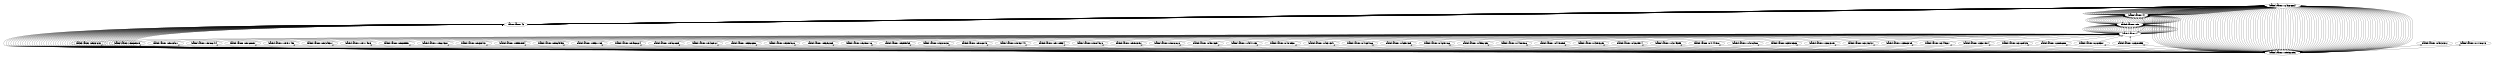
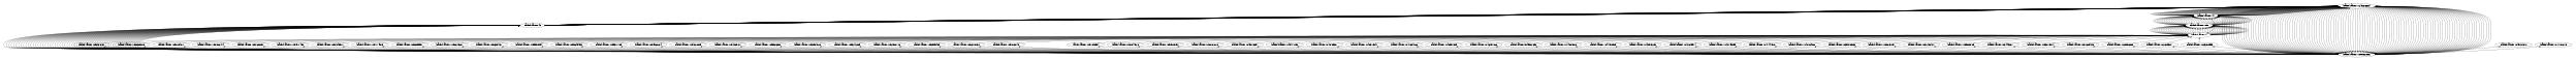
  digraph {
    edge [dir=back]
    "loaded values- -1246676664"
-   "loaded values- 43" [label="values values- 43"]
+   "loaded values- 43"
    "loaded values- 44"
    "loaded values- -1090521896"
    "loaded values- 1050"
    "loaded values- 1058376131"
    "loaded values- 0"
    "loaded values- 1058205319"
    "loaded values- 1058034611"
    "loaded values- 1057860474"
    "loaded values- 1057688097"
    "loaded values- 1057517498"
    "loaded values- 1057345307"
    "loaded values- 1057174513"
    "loaded values- 1056999951"
    "loaded values- 1056679321"
    "loaded values- 1056334131"
    "loaded values- 1055990954"
    "loaded values- 1055645453"
    "loaded values- 1055301783"
    "loaded values- 1054960224"
    "loaded values- 1054618825"
    "loaded values- 1054269127"
    "loaded values- 1053926380"
    "loaded values- 1053584618"
-   "loaded values- 1053242265" [label="loaded values- 1053252265"]
+   "loaded values- 1053242265"
    "loaded values- 1052900716"
    "loaded values- 1052559469"
-   "loaded values- 1052218030"
+   "loaded values- 1052218030" [label="values values- 1052218030"]
    "loaded values- 1051868740"
-   "loaded values- 1051527447"
-   "loaded values- 1051185934"
+   "loaded values- 1051185934" [label="values values- 1051185934"]
    "loaded values- 1050844672"
    "loaded values- 1050503152"
    "loaded values- 1050161612"
    "loaded values- 1049813657"
-   "loaded values- 1049471052"
+   "loaded values- 1049471052" [label="loaded loaded- 1049471052"]
    "loaded values- 1048789301"
    "loaded values- 1048318341"
    "loaded values- 1047634166"
    "loaded values- 1046951305"
    "loaded values- 1046251766"
-   "loaded values- 1045567652"
+   "loaded values- 1045567652" [label="loaded values- 5045567652"]
    "loaded values- 1044881906"
    "loaded values- 1044198909"
    "loaded values- 1043513229"
-   "loaded values- 1042829574"
+   "loaded values- 1042829574" [label="loaded loaded- 1042829574"]
    "loaded values- 1042145355"
    "loaded values- 1041447900"
    "loaded values- 1040764900"
    "loaded values- 1039978365"
    "loaded values- 1038613091"
    "loaded values- 1037232427"
    "loaded values- 1035865705"
    "loaded values- 1034452671"
    "loaded values- 1033078914"
    "loaded values- 1031609425"
    "loaded values- 1028856888"
    "loaded values- 1026093871"
    "loaded values- 1023288553"
    "loaded values- 1049131312"
    "loaded values- 1017780213"
    "loaded values- -1246676664" -> "loaded values- 43"
    "loaded values- -1246676664" -> "loaded values- 43"
    "loaded values- -1246676664" -> "loaded values- 43"
    "loaded values- -1246676664" -> "loaded values- 43"
    "loaded values- -1246676664" -> "loaded values- 43"
    "loaded values- -1246676664" -> "loaded values- 43"
    "loaded values- -1246676664" -> "loaded values- 43"
    "loaded values- -1246676664" -> "loaded values- 43"
    "loaded values- -1246676664" -> "loaded values- 43"
    "loaded values- -1246676664" -> "loaded values- 43"
    "loaded values- -1246676664" -> "loaded values- 43"
    "loaded values- -1246676664" -> "loaded values- 43"
    "loaded values- -1246676664" -> "loaded values- 43"
    "loaded values- -1246676664" -> "loaded values- 43"
    "loaded values- -1246676664" -> "loaded values- 43"
    "loaded values- -1246676664" -> "loaded values- 43"
    "loaded values- -1246676664" -> "loaded values- 43"
    "loaded values- -1246676664" -> "loaded values- 43"
    "loaded values- -1246676664" -> "loaded values- 43"
    "loaded values- -1246676664" -> "loaded values- 43"
    "loaded values- -1246676664" -> "loaded values- 43"
    "loaded values- -1246676664" -> "loaded values- 43"
    "loaded values- -1246676664" -> "loaded values- 43"
    "loaded values- -1246676664" -> "loaded values- 43"
    "loaded values- -1246676664" -> "loaded values- 43"
    "loaded values- -1246676664" -> "loaded values- 43"
    "loaded values- -1246676664" -> "loaded values- 43"
    "loaded values- -1246676664" -> "loaded values- 43"
    "loaded values- -1246676664" -> "loaded values- 43"
    "loaded values- -1246676664" -> "loaded values- 43"
    "loaded values- -1246676664" -> "loaded values- 43"
    "loaded values- -1246676664" -> "loaded values- 43"
    "loaded values- -1246676664" -> "loaded values- 43"
    "loaded values- -1246676664" -> "loaded values- 43"
    "loaded values- -1246676664" -> "loaded values- 43"
    "loaded values- -1246676664" -> "loaded values- 43"
    "loaded values- -1246676664" -> "loaded values- 43"
    "loaded values- -1246676664" -> "loaded values- 43"
    "loaded values- -1246676664" -> "loaded values- 43"
    "loaded values- -1246676664" -> "loaded values- 43"
    "loaded values- -1246676664" -> "loaded values- 43"
    "loaded values- -1246676664" -> "loaded values- 43"
    "loaded values- -1246676664" -> "loaded values- 43"
    "loaded values- -1246676664" -> "loaded values- 43"
    "loaded values- -1246676664" -> "loaded values- 43"
    "loaded values- -1246676664" -> "loaded values- 43"
    "loaded values- -1246676664" -> "loaded values- 43"
    "loaded values- -1246676664" -> "loaded values- 43"
    "loaded values- -1246676664" -> "loaded values- 43"
    "loaded values- -1246676664" -> "loaded values- 43"
    "loaded values- -1246676664" -> "loaded values- 43"
    "loaded values- -1246676664" -> "loaded values- 43"
    "loaded values- -1246676664" -> "loaded values- 43"
    "loaded values- -1246676664" -> "loaded values- 43"
    "loaded values- -1246676664" -> "loaded values- 43"
    "loaded values- -1246676664" -> "loaded values- 43"
    "loaded values- -1246676664" -> "loaded values- 44"
    "loaded values- -1246676664" -> "loaded values- 44"
    "loaded values- -1246676664" -> "loaded values- 44"
    "loaded values- -1246676664" -> "loaded values- 44"
    "loaded values- -1246676664" -> "loaded values- 44"
    "loaded values- -1246676664" -> "loaded values- 44"
    "loaded values- -1246676664" -> "loaded values- 44"
    "loaded values- -1246676664" -> "loaded values- 44"
    "loaded values- -1246676664" -> "loaded values- 44"
    "loaded values- -1246676664" -> "loaded values- 44"
    "loaded values- -1246676664" -> "loaded values- 44"
    "loaded values- -1246676664" -> "loaded values- 44"
    "loaded values- -1246676664" -> "loaded values- 44"
    "loaded values- -1246676664" -> "loaded values- 44"
    "loaded values- -1246676664" -> "loaded values- 44"
    "loaded values- -1246676664" -> "loaded values- 44"
    "loaded values- -1246676664" -> "loaded values- 44"
    "loaded values- -1246676664" -> "loaded values- 44"
    "loaded values- -1246676664" -> "loaded values- 44"
    "loaded values- -1246676664" -> "loaded values- 44"
    "loaded values- -1246676664" -> "loaded values- 44"
    "loaded values- -1246676664" -> "loaded values- 44"
    "loaded values- -1246676664" -> "loaded values- 44"
    "loaded values- -1246676664" -> "loaded values- 44"
    "loaded values- -1246676664" -> "loaded values- 44"
    "loaded values- -1246676664" -> "loaded values- 44"
    "loaded values- -1246676664" -> "loaded values- 44"
    "loaded values- -1246676664" -> "loaded values- 44"
    "loaded values- -1246676664" -> "loaded values- 44"
    "loaded values- -1246676664" -> "loaded values- 44"
    "loaded values- -1246676664" -> "loaded values- 44"
    "loaded values- -1246676664" -> "loaded values- 44"
    "loaded values- -1246676664" -> "loaded values- 44"
    "loaded values- -1246676664" -> "loaded values- 44"
    "loaded values- -1246676664" -> "loaded values- 44"
    "loaded values- -1246676664" -> "loaded values- 44"
    "loaded values- -1246676664" -> "loaded values- 44"
    "loaded values- -1246676664" -> "loaded values- 44"
    "loaded values- -1246676664" -> "loaded values- 44"
    "loaded values- -1246676664" -> "loaded values- 44"
    "loaded values- -1246676664" -> "loaded values- 44"
    "loaded values- -1246676664" -> "loaded values- 44"
    "loaded values- -1246676664" -> "loaded values- 44"
    "loaded values- -1246676664" -> "loaded values- 44"
    "loaded values- -1246676664" -> "loaded values- 44"
    "loaded values- -1246676664" -> "loaded values- 44"
    "loaded values- -1246676664" -> "loaded values- 44"
    "loaded values- -1246676664" -> "loaded values- 44"
    "loaded values- -1246676664" -> "loaded values- 44"
    "loaded values- -1246676664" -> "loaded values- 44"
    "loaded values- -1246676664" -> "loaded values- 44"
    "loaded values- -1246676664" -> "loaded values- 44"
    "loaded values- -1246676664" -> "loaded values- 44"
    "loaded values- -1246676664" -> "loaded values- 44"
    "loaded values- -1246676664" -> "loaded values- 44"
    "loaded values- 43" -> "loaded values- -1090521896"
    "loaded values- 43" -> "loaded values- -1090521896"
    "loaded values- 43" -> "loaded values- -1090521896"
    "loaded values- 43" -> "loaded values- -1090521896"
    "loaded values- 43" -> "loaded values- -1090521896"
    "loaded values- 43" -> "loaded values- -1090521896"
    "loaded values- 43" -> "loaded values- -1090521896"
    "loaded values- 43" -> "loaded values- -1090521896"
    "loaded values- 43" -> "loaded values- -1090521896"
    "loaded values- 43" -> "loaded values- -1090521896"
    "loaded values- 43" -> "loaded values- -1090521896"
    "loaded values- 43" -> "loaded values- -1090521896"
    "loaded values- 43" -> "loaded values- -1090521896"
    "loaded values- 43" -> "loaded values- -1090521896"
    "loaded values- 43" -> "loaded values- -1090521896"
    "loaded values- 43" -> "loaded values- -1090521896"
    "loaded values- 43" -> "loaded values- -1090521896"
    "loaded values- 43" -> "loaded values- -1090521896"
    "loaded values- 43" -> "loaded values- -1090521896"
    "loaded values- 43" -> "loaded values- -1090521896"
    "loaded values- 43" -> "loaded values- -1090521896"
    "loaded values- 43" -> "loaded values- -1090521896"
    "loaded values- 43" -> "loaded values- -1090521896"
    "loaded values- 43" -> "loaded values- -1090521896"
    "loaded values- 43" -> "loaded values- -1090521896"
    "loaded values- 43" -> "loaded values- -1090521896"
    "loaded values- 43" -> "loaded values- -1090521896"
    "loaded values- 43" -> "loaded values- -1090521896"
    "loaded values- 43" -> "loaded values- -1090521896"
    "loaded values- 43" -> "loaded values- -1090521896"
    "loaded values- 43" -> "loaded values- -1090521896"
    "loaded values- 43" -> "loaded values- -1090521896"
    "loaded values- 43" -> "loaded values- -1090521896"
    "loaded values- 43" -> "loaded values- -1090521896"
    "loaded values- 43" -> "loaded values- -1090521896"
    "loaded values- 43" -> "loaded values- -1090521896"
    "loaded values- 43" -> "loaded values- -1090521896"
    "loaded values- 43" -> "loaded values- -1090521896"
    "loaded values- 43" -> "loaded values- -1090521896"
    "loaded values- 43" -> "loaded values- -1090521896"
    "loaded values- 43" -> "loaded values- -1090521896"
    "loaded values- 43" -> "loaded values- -1090521896"
    "loaded values- 43" -> "loaded values- -1090521896"
    "loaded values- 43" -> "loaded values- -1090521896"
    "loaded values- 43" -> "loaded values- -1090521896"
    "loaded values- 43" -> "loaded values- -1090521896"
    "loaded values- 43" -> "loaded values- -1090521896"
    "loaded values- 43" -> "loaded values- -1090521896"
    "loaded values- 43" -> "loaded values- -1090521896"
    "loaded values- 43" -> "loaded values- -1090521896"
    "loaded values- 43" -> "loaded values- -1090521896"
    "loaded values- 43" -> "loaded values- -1090521896"
    "loaded values- 43" -> "loaded values- -1090521896"
    "loaded values- 43" -> "loaded values- -1090521896"
    "loaded values- 43" -> "loaded values- -1090521896"
    "loaded values- 43" -> "loaded values- -1090521896"
    "loaded values- 44" -> "loaded values- 1050"
    "loaded values- 44" -> "loaded values- 1050"
    "loaded values- 44" -> "loaded values- 1050"
    "loaded values- 44" -> "loaded values- 1050"
    "loaded values- 44" -> "loaded values- 1050"
    "loaded values- 44" -> "loaded values- 1050"
    "loaded values- 44" -> "loaded values- 1050"
    "loaded values- 44" -> "loaded values- 1050"
    "loaded values- 44" -> "loaded values- 1050"
    "loaded values- 44" -> "loaded values- 1050"
    "loaded values- 44" -> "loaded values- 1050"
    "loaded values- 44" -> "loaded values- 1050"
    "loaded values- 44" -> "loaded values- 1050"
    "loaded values- 44" -> "loaded values- 1050"
    "loaded values- 44" -> "loaded values- 1050"
    "loaded values- 44" -> "loaded values- 1050"
    "loaded values- 44" -> "loaded values- 1050"
    "loaded values- 44" -> "loaded values- 1050"
    "loaded values- 44" -> "loaded values- 1050"
    "loaded values- 44" -> "loaded values- 1050"
    "loaded values- 44" -> "loaded values- 1050"
    "loaded values- 44" -> "loaded values- 1050"
    "loaded values- 44" -> "loaded values- 1050"
    "loaded values- 44" -> "loaded values- 1050"
    "loaded values- 44" -> "loaded values- 1050"
    "loaded values- 44" -> "loaded values- 1050"
    "loaded values- 44" -> "loaded values- 1050"
    "loaded values- 44" -> "loaded values- 1050"
    "loaded values- 44" -> "loaded values- 1050"
    "loaded values- 44" -> "loaded values- 1050"
    "loaded values- 44" -> "loaded values- 1050"
    "loaded values- 44" -> "loaded values- 1050"
    "loaded values- 44" -> "loaded values- 1050"
    "loaded values- 44" -> "loaded values- 1050"
    "loaded values- 44" -> "loaded values- 1050"
    "loaded values- 44" -> "loaded values- 1050"
    "loaded values- 44" -> "loaded values- 1050"
    "loaded values- 44" -> "loaded values- 1050"
    "loaded values- 44" -> "loaded values- 1050"
    "loaded values- 44" -> "loaded values- 1050"
    "loaded values- 44" -> "loaded values- 1050"
    "loaded values- 44" -> "loaded values- 1050"
    "loaded values- 44" -> "loaded values- 1050"
    "loaded values- 44" -> "loaded values- 1050"
    "loaded values- 44" -> "loaded values- 1050"
    "loaded values- 44" -> "loaded values- 1050"
    "loaded values- 44" -> "loaded values- 1050"
    "loaded values- 44" -> "loaded values- 1050"
    "loaded values- 44" -> "loaded values- 1050"
    "loaded values- 44" -> "loaded values- 1050"
    "loaded values- 44" -> "loaded values- 1050"
    "loaded values- 44" -> "loaded values- 1050"
    "loaded values- 44" -> "loaded values- 1050"
    "loaded values- 44" -> "loaded values- 1050"
    "loaded values- 44" -> "loaded values- 1050"
    "loaded values- -1090521896" -> "loaded values- -1246676664"
    "loaded values- -1090521896" -> "loaded values- -1246676664"
    "loaded values- -1090521896" -> "loaded values- -1246676664"
    "loaded values- -1090521896" -> "loaded values- -1246676664"
    "loaded values- -1090521896" -> "loaded values- -1246676664"
    "loaded values- -1090521896" -> "loaded values- -1246676664"
    "loaded values- -1090521896" -> "loaded values- -1246676664"
    "loaded values- -1090521896" -> "loaded values- -1246676664"
    "loaded values- -1090521896" -> "loaded values- -1246676664"
    "loaded values- -1090521896" -> "loaded values- -1246676664"
    "loaded values- -1090521896" -> "loaded values- -1246676664"
    "loaded values- -1090521896" -> "loaded values- -1246676664"
    "loaded values- -1090521896" -> "loaded values- -1246676664"
    "loaded values- -1090521896" -> "loaded values- -1246676664"
    "loaded values- -1090521896" -> "loaded values- -1246676664"
    "loaded values- -1090521896" -> "loaded values- -1246676664"
    "loaded values- -1090521896" -> "loaded values- -1246676664"
    "loaded values- -1090521896" -> "loaded values- -1246676664"
    "loaded values- -1090521896" -> "loaded values- -1246676664"
    "loaded values- -1090521896" -> "loaded values- -1246676664"
    "loaded values- -1090521896" -> "loaded values- -1246676664"
    "loaded values- -1090521896" -> "loaded values- -1246676664"
    "loaded values- -1090521896" -> "loaded values- -1246676664"
    "loaded values- -1090521896" -> "loaded values- -1246676664"
    "loaded values- -1090521896" -> "loaded values- -1246676664"
    "loaded values- -1090521896" -> "loaded values- -1246676664"
    "loaded values- -1090521896" -> "loaded values- -1246676664"
    "loaded values- -1090521896" -> "loaded values- -1246676664"
    "loaded values- -1090521896" -> "loaded values- -1246676664"
    "loaded values- -1090521896" -> "loaded values- -1246676664"
    "loaded values- -1090521896" -> "loaded values- -1246676664"
    "loaded values- -1090521896" -> "loaded values- -1246676664"
    "loaded values- -1090521896" -> "loaded values- -1246676664"
    "loaded values- -1090521896" -> "loaded values- -1246676664"
    "loaded values- -1090521896" -> "loaded values- -1246676664"
    "loaded values- -1090521896" -> "loaded values- -1246676664"
    "loaded values- -1090521896" -> "loaded values- -1246676664"
    "loaded values- -1090521896" -> "loaded values- -1246676664"
    "loaded values- -1090521896" -> "loaded values- -1246676664"
    "loaded values- -1090521896" -> "loaded values- -1246676664"
    "loaded values- -1090521896" -> "loaded values- -1246676664"
    "loaded values- -1090521896" -> "loaded values- -1246676664"
    "loaded values- -1090521896" -> "loaded values- -1246676664"
    "loaded values- -1090521896" -> "loaded values- -1246676664"
    "loaded values- -1090521896" -> "loaded values- -1246676664"
    "loaded values- -1090521896" -> "loaded values- -1246676664"
    "loaded values- -1090521896" -> "loaded values- -1246676664"
    "loaded values- -1090521896" -> "loaded values- -1246676664"
    "loaded values- -1090521896" -> "loaded values- -1246676664"
    "loaded values- -1090521896" -> "loaded values- -1246676664"
    "loaded values- -1090521896" -> "loaded values- -1246676664"
    "loaded values- -1090521896" -> "loaded values- -1246676664"
    "loaded values- -1090521896" -> "loaded values- -1246676664"
    "loaded values- -1090521896" -> "loaded values- -1246676664"
    "loaded values- -1090521896" -> "loaded values- -1246676664"
    "loaded values- -1090521896" -> "loaded values- -1246676664"
    "loaded values- -1090521896" -> "loaded values- -1246676664"
    "loaded values- -1090521896" -> "loaded values- -1246676664"
    "loaded values- -1090521896" -> "loaded values- -1246676664"
    "loaded values- -1090521896" -> "loaded values- -1246676664"
    "loaded values- -1090521896" -> "loaded values- -1246676664"
    "loaded values- -1090521896" -> "loaded values- -1246676664"
    "loaded values- -1090521896" -> "loaded values- -1246676664"
    "loaded values- -1090521896" -> "loaded values- -1246676664"
    "loaded values- -1090521896" -> "loaded values- -1246676664"
    "loaded values- -1090521896" -> "loaded values- -1246676664"
    "loaded values- -1090521896" -> "loaded values- -1246676664"
    "loaded values- -1090521896" -> "loaded values- -1246676664"
    "loaded values- -1090521896" -> "loaded values- -1246676664"
    "loaded values- -1090521896" -> "loaded values- -1246676664"
    "loaded values- -1090521896" -> "loaded values- -1246676664"
    "loaded values- -1090521896" -> "loaded values- -1246676664"
    "loaded values- -1090521896" -> "loaded values- -1246676664"
    "loaded values- -1090521896" -> "loaded values- -1246676664"
    "loaded values- -1090521896" -> "loaded values- -1246676664"
    "loaded values- -1090521896" -> "loaded values- -1246676664"
    "loaded values- -1090521896" -> "loaded values- -1246676664"
    "loaded values- -1090521896" -> "loaded values- -1246676664"
    "loaded values- -1090521896" -> "loaded values- -1246676664"
    "loaded values- -1090521896" -> "loaded values- -1246676664"
    "loaded values- -1090521896" -> "loaded values- -1246676664"
    "loaded values- -1090521896" -> "loaded values- -1246676664"
    "loaded values- -1090521896" -> "loaded values- -1246676664"
    "loaded values- -1090521896" -> "loaded values- -1246676664"
    "loaded values- -1090521896" -> "loaded values- -1246676664"
    "loaded values- -1090521896" -> "loaded values- -1246676664"
    "loaded values- -1090521896" -> "loaded values- -1246676664"
    "loaded values- -1090521896" -> "loaded values- -1246676664"
    "loaded values- -1090521896" -> "loaded values- -1246676664"
    "loaded values- -1090521896" -> "loaded values- -1246676664"
    "loaded values- -1090521896" -> "loaded values- -1246676664"
    "loaded values- -1090521896" -> "loaded values- -1246676664"
    "loaded values- -1090521896" -> "loaded values- -1246676664"
    "loaded values- -1090521896" -> "loaded values- -1246676664"
    "loaded values- -1090521896" -> "loaded values- -1246676664"
    "loaded values- -1090521896" -> "loaded values- -1246676664"
    "loaded values- -1090521896" -> "loaded values- -1246676664"
    "loaded values- -1090521896" -> "loaded values- -1246676664"
    "loaded values- -1090521896" -> "loaded values- -1246676664"
    "loaded values- -1090521896" -> "loaded values- -1246676664"
    "loaded values- -1090521896" -> "loaded values- -1246676664"
    "loaded values- -1090521896" -> "loaded values- -1246676664"
    "loaded values- -1090521896" -> "loaded values- -1246676664"
    "loaded values- -1090521896" -> "loaded values- -1246676664"
    "loaded values- -1090521896" -> "loaded values- -1246676664"
    "loaded values- -1090521896" -> "loaded values- -1246676664"
    "loaded values- -1090521896" -> "loaded values- -1246676664"
    "loaded values- -1090521896" -> "loaded values- -1246676664"
    "loaded values- -1090521896" -> "loaded values- -1246676664"
    "loaded values- -1090521896" -> "loaded values- -1246676664"
    "loaded values- -1090521896" -> "loaded values- -1246676664"
    "loaded values- -1090521896" -> "loaded values- -1246676664"
    "loaded values- 1050" -> "loaded values- 0"
    "loaded values- 1050" -> "loaded values- 0"
    "loaded values- 1050" -> "loaded values- 0"
    "loaded values- 1050" -> "loaded values- 0"
    "loaded values- 1050" -> "loaded values- 0"
    "loaded values- 1050" -> "loaded values- 0"
    "loaded values- 1050" -> "loaded values- 0"
    "loaded values- 1050" -> "loaded values- 0"
    "loaded values- 1050" -> "loaded values- 0"
    "loaded values- 1050" -> "loaded values- 0"
    "loaded values- 1050" -> "loaded values- 0"
    "loaded values- 1050" -> "loaded values- 0"
    "loaded values- 1050" -> "loaded values- 0"
    "loaded values- 1050" -> "loaded values- 0"
    "loaded values- 1050" -> "loaded values- 0"
    "loaded values- 1050" -> "loaded values- 0"
    "loaded values- 1050" -> "loaded values- 0"
    "loaded values- 1050" -> "loaded values- 0"
    "loaded values- 1050" -> "loaded values- 0"
    "loaded values- 1050" -> "loaded values- 0"
    "loaded values- 1050" -> "loaded values- 0"
    "loaded values- 1050" -> "loaded values- 0"
    "loaded values- 1050" -> "loaded values- 0"
    "loaded values- 1050" -> "loaded values- 0"
    "loaded values- 1050" -> "loaded values- 0"
    "loaded values- 1050" -> "loaded values- 0"
    "loaded values- 1050" -> "loaded values- 0"
    "loaded values- 1050" -> "loaded values- 0"
    "loaded values- 1050" -> "loaded values- 0"
    "loaded values- 1050" -> "loaded values- 0"
    "loaded values- 1050" -> "loaded values- 0"
    "loaded values- 1050" -> "loaded values- 0"
    "loaded values- 1050" -> "loaded values- 0"
    "loaded values- 1050" -> "loaded values- 0"
    "loaded values- 1050" -> "loaded values- 0"
    "loaded values- 1050" -> "loaded values- 0"
    "loaded values- 1050" -> "loaded values- 0"
    "loaded values- 1050" -> "loaded values- 0"
    "loaded values- 1050" -> "loaded values- 0"
    "loaded values- 1050" -> "loaded values- 0"
    "loaded values- 1050" -> "loaded values- 0"
    "loaded values- 1050" -> "loaded values- 0"
    "loaded values- 1050" -> "loaded values- 0"
    "loaded values- 1050" -> "loaded values- 0"
    "loaded values- 1050" -> "loaded values- 0"
    "loaded values- 1050" -> "loaded values- 0"
    "loaded values- 1050" -> "loaded values- 0"
    "loaded values- 1050" -> "loaded values- 0"
    "loaded values- 1050" -> "loaded values- 0"
    "loaded values- 1050" -> "loaded values- 0"
    "loaded values- 1050" -> "loaded values- 0"
    "loaded values- 1050" -> "loaded values- 0"
    "loaded values- 1050" -> "loaded values- 0"
    "loaded values- 1050" -> "loaded values- 0"
    "loaded values- 1050" -> "loaded values- 0"
    "loaded values- 1058376131" -> "loaded values- -1090521896"
    "loaded values- 0" -> "loaded values- 44"
    "loaded values- 0" -> "loaded values- 1058376131"
    "loaded values- 0" -> "loaded values- 1058205319"
    "loaded values- 0" -> "loaded values- 1058034611"
    "loaded values- 0" -> "loaded values- 1057860474"
    "loaded values- 0" -> "loaded values- 1057688097"
    "loaded values- 0" -> "loaded values- 1057517498"
    "loaded values- 0" -> "loaded values- 1057345307"
    "loaded values- 0" -> "loaded values- 1057174513"
    "loaded values- 0" -> "loaded values- 1056999951"
    "loaded values- 0" -> "loaded values- 1056679321"
    "loaded values- 0" -> "loaded values- 1056334131"
    "loaded values- 0" -> "loaded values- 1055990954"
    "loaded values- 0" -> "loaded values- 1055645453"
    "loaded values- 0" -> "loaded values- 1055301783"
    "loaded values- 0" -> "loaded values- 1054960224"
    "loaded values- 0" -> "loaded values- 1054618825"
    "loaded values- 0" -> "loaded values- 1054269127"
    "loaded values- 0" -> "loaded values- 1053926380"
    "loaded values- 0" -> "loaded values- 1053584618"
    "loaded values- 0" -> "loaded values- 1053242265"
    "loaded values- 0" -> "loaded values- 1052900716"
    "loaded values- 0" -> "loaded values- 1052559469"
    "loaded values- 0" -> "loaded values- 1052218030"
    "loaded values- 0" -> "loaded values- 1051868740"
-   "loaded values- 0" -> "loaded values- 1051527447"
    "loaded values- 0" -> "loaded values- 1051185934"
    "loaded values- 0" -> "loaded values- 1050844672"
    "loaded values- 0" -> "loaded values- 1050503152"
    "loaded values- 0" -> "loaded values- 1050161612"
    "loaded values- 0" -> "loaded values- 1049813657"
    "loaded values- 0" -> "loaded values- 1049471052"
    "loaded values- 0" -> "loaded values- 1048789301"
    "loaded values- 0" -> "loaded values- 1048318341"
    "loaded values- 0" -> "loaded values- 1047634166"
    "loaded values- 0" -> "loaded values- 1046951305"
    "loaded values- 0" -> "loaded values- 1046251766"
    "loaded values- 0" -> "loaded values- 1045567652"
    "loaded values- 0" -> "loaded values- 1044881906"
    "loaded values- 0" -> "loaded values- 1044198909"
    "loaded values- 0" -> "loaded values- 1043513229"
    "loaded values- 0" -> "loaded values- 1042829574"
    "loaded values- 0" -> "loaded values- 1042145355"
    "loaded values- 0" -> "loaded values- 1041447900"
    "loaded values- 0" -> "loaded values- 1040764900"
    "loaded values- 0" -> "loaded values- 1039978365"
    "loaded values- 0" -> "loaded values- 1038613091"
    "loaded values- 0" -> "loaded values- 1037232427"
    "loaded values- 0" -> "loaded values- 1035865705"
    "loaded values- 0" -> "loaded values- 1034452671"
    "loaded values- 0" -> "loaded values- 1033078914"
    "loaded values- 0" -> "loaded values- 1031609425"
    "loaded values- 0" -> "loaded values- 1028856888"
    "loaded values- 0" -> "loaded values- 1026093871"
    "loaded values- 0" -> "loaded values- 1023288553"
    "loaded values- 1058205319" -> "loaded values- -1090521896"
    "loaded values- 1058034611" -> "loaded values- -1090521896"
    "loaded values- 1057860474" -> "loaded values- -1090521896"
    "loaded values- 1057688097" -> "loaded values- -1090521896"
    "loaded values- 1057517498" -> "loaded values- -1090521896"
    "loaded values- 1057345307" -> "loaded values- -1090521896"
    "loaded values- 1057174513" -> "loaded values- -1090521896"
    "loaded values- 1056999951" -> "loaded values- -1090521896"
    "loaded values- 1056679321" -> "loaded values- -1090521896"
    "loaded values- 1056334131" -> "loaded values- -1090521896"
    "loaded values- 1055990954" -> "loaded values- -1090521896"
    "loaded values- 1055645453" -> "loaded values- -1090521896"
    "loaded values- 1055301783" -> "loaded values- -1090521896"
    "loaded values- 1054960224" -> "loaded values- -1090521896"
    "loaded values- 1054618825" -> "loaded values- -1090521896"
    "loaded values- 1054269127" -> "loaded values- -1090521896"
    "loaded values- 1053926380" -> "loaded values- -1090521896"
    "loaded values- 1053584618" -> "loaded values- -1090521896"
    "loaded values- 1053242265" -> "loaded values- -1090521896"
    "loaded values- 1052900716" -> "loaded values- -1090521896"
    "loaded values- 1052559469" -> "loaded values- -1090521896"
    "loaded values- 1052218030" -> "loaded values- -1090521896"
    "loaded values- 1051868740" -> "loaded values- -1090521896"
-   "loaded values- 1051527447" -> "loaded values- -1090521896"
    "loaded values- 1051185934" -> "loaded values- -1090521896"
    "loaded values- 1050844672" -> "loaded values- -1090521896"
    "loaded values- 1050503152" -> "loaded values- -1090521896"
    "loaded values- 1050161612" -> "loaded values- -1090521896"
    "loaded values- 1049813657" -> "loaded values- -1090521896"
    "loaded values- 1049471052" -> "loaded values- -1090521896"
    "loaded values- 1048789301" -> "loaded values- -1090521896"
    "loaded values- 1048318341" -> "loaded values- -1090521896"
    "loaded values- 1047634166" -> "loaded values- -1090521896"
    "loaded values- 1046951305" -> "loaded values- -1090521896"
    "loaded values- 1046251766" -> "loaded values- -1090521896"
    "loaded values- 1045567652" -> "loaded values- -1090521896"
    "loaded values- 1044881906" -> "loaded values- -1090521896"
    "loaded values- 1044198909" -> "loaded values- -1090521896"
    "loaded values- 1043513229" -> "loaded values- -1090521896"
    "loaded values- 1042829574" -> "loaded values- -1090521896"
    "loaded values- 1042145355" -> "loaded values- -1090521896"
    "loaded values- 1041447900" -> "loaded values- -1090521896"
    "loaded values- 1040764900" -> "loaded values- -1090521896"
    "loaded values- 1039978365" -> "loaded values- -1090521896"
    "loaded values- 1038613091" -> "loaded values- -1090521896"
    "loaded values- 1037232427" -> "loaded values- -1090521896"
    "loaded values- 1035865705" -> "loaded values- -1090521896"
    "loaded values- 1034452671" -> "loaded values- -1090521896"
    "loaded values- 1033078914" -> "loaded values- -1090521896"
    "loaded values- 1031609425" -> "loaded values- -1090521896"
    "loaded values- 1028856888" -> "loaded values- -1090521896"
    "loaded values- 1026093871" -> "loaded values- -1090521896"
    "loaded values- 1023288553" -> "loaded values- -1090521896"
    "loaded values- 1049131312" -> "loaded values- -1090521896"
    "loaded values- 1017780213" -> "loaded values- -1090521896"
  }
